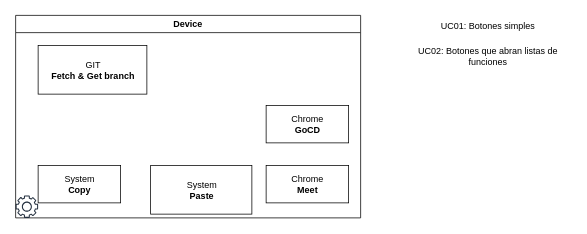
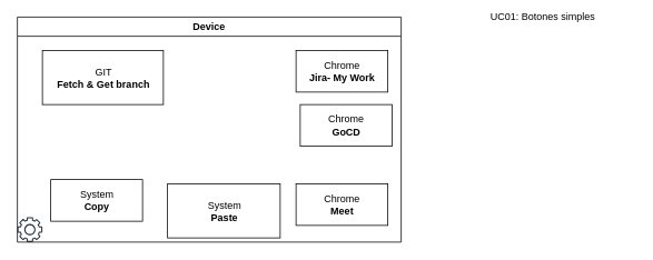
  <mxCell id="0" />
  <mxCell id="1" parent="0" />
  <mxCell id="2" value="Device" style="swimlane;" parent="1" vertex="1"><mxGeometry x="20" y="20" width="460" height="270" as="geometry" /></mxCell>
  <mxCell id="3" value="GIT&lt;br&gt;&lt;b&gt;Fetch &amp;amp; Get branch&lt;br&gt;&lt;/b&gt;" style="html=1;verticalAlign=middle;" parent="2" vertex="1"><mxGeometry x="30" y="40" width="145" height="65" as="geometry" /></mxCell>
+ <mxCell id="4" value="Chrome&lt;br&gt;&lt;b&gt;Jira- My Work&lt;br&gt;&lt;/b&gt;" style="html=1;verticalAlign=middle;" parent="2" vertex="1"><mxGeometry x="334" y="40" width="110" height="50" as="geometry" /></mxCell>
  <mxCell id="5" value="Chrome&lt;br&gt;&lt;b&gt;Meet&lt;br&gt;&lt;/b&gt;" style="html=1;verticalAlign=middle;" parent="2" vertex="1"><mxGeometry x="334" y="200" width="110" height="50" as="geometry" /></mxCell>
- <mxCell id="6" value="Chrome&lt;br&gt;&lt;b&gt;GoCD&lt;br&gt;&lt;/b&gt;" style="html=1;verticalAlign=middle;" parent="2" vertex="1"><mxGeometry x="334" y="120" width="110" height="50" as="geometry" /></mxCell>
+ <mxCell id="6" value="Chrome&lt;br&gt;&lt;b&gt;GoCD&lt;br&gt;&lt;/b&gt;" style="html=1;verticalAlign=middle;" parent="2" vertex="1"><mxGeometry x="339" y="105" width="110" height="50" as="geometry" /></mxCell>
  <mxCell id="7" value="" style="sketch=0;outlineConnect=0;fontColor=#232F3E;gradientColor=none;fillColor=#232F3E;strokeColor=none;dashed=0;verticalLabelPosition=bottom;verticalAlign=top;align=center;html=1;fontSize=12;fontStyle=0;aspect=fixed;pointerEvents=1;shape=mxgraph.aws4.gear;" parent="2" vertex="1"><mxGeometry y="240" width="30" height="30" as="geometry" /></mxCell>
- <mxCell id="8" value="System&lt;br&gt;&lt;b&gt;Copy&lt;br&gt;&lt;/b&gt;" style="html=1;verticalAlign=middle;" parent="2" vertex="1"><mxGeometry x="30" y="200" width="110" height="50" as="geometry" /></mxCell>
+ <mxCell id="8" value="System&lt;br&gt;&lt;b&gt;Copy&lt;br&gt;&lt;/b&gt;" style="html=1;verticalAlign=middle;" parent="2" vertex="1"><mxGeometry x="40" y="195" width="110" height="50" as="geometry" /></mxCell>
  <mxCell id="9" value="System&lt;br&gt;&lt;b&gt;Paste&lt;/b&gt;" style="html=1;verticalAlign=middle;" parent="2" vertex="1"><mxGeometry x="180" y="200" width="135" height="65" as="geometry" /></mxCell>
- <mxCell id="10" value="&lt;div&gt;UC01: Botones simples&lt;/div&gt;" style="text;html=1;strokeColor=none;fillColor=none;align=center;verticalAlign=middle;whiteSpace=wrap;rounded=0;" parent="1" vertex="1"><mxGeometry x="540" y="20" width="220" height="30" as="geometry" /></mxCell>
- <mxCell id="11" value="&lt;div&gt;UC02: Botones que abran listas de funciones&lt;br&gt;&lt;/div&gt;" style="text;html=1;strokeColor=none;fillColor=none;align=center;verticalAlign=middle;whiteSpace=wrap;rounded=0;" parent="1" vertex="1"><mxGeometry x="540" y="60" width="220" height="30" as="geometry" /></mxCell>
+ <mxCell id="10" value="&lt;div&gt;UC01: Botones simples&lt;/div&gt;" style="text;html=1;strokeColor=none;fillColor=none;align=center;verticalAlign=middle;whiteSpace=wrap;rounded=0;" parent="1" vertex="1"><mxGeometry x="540" y="5" width="220" height="30" as="geometry" /></mxCell>
